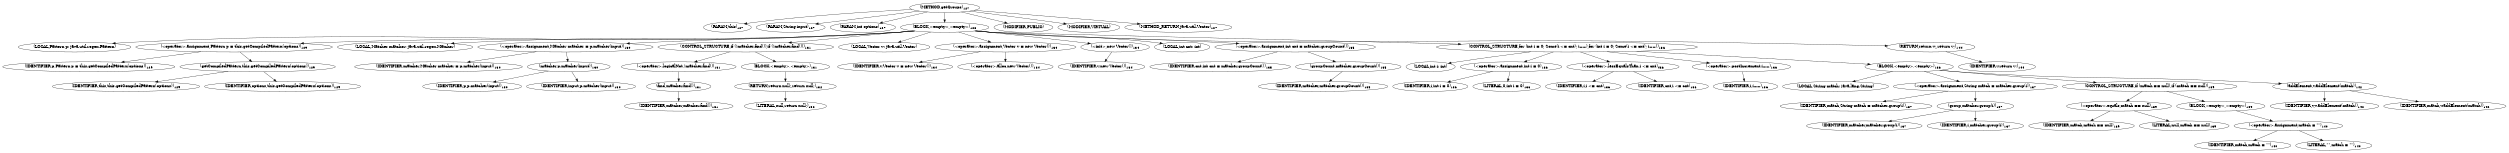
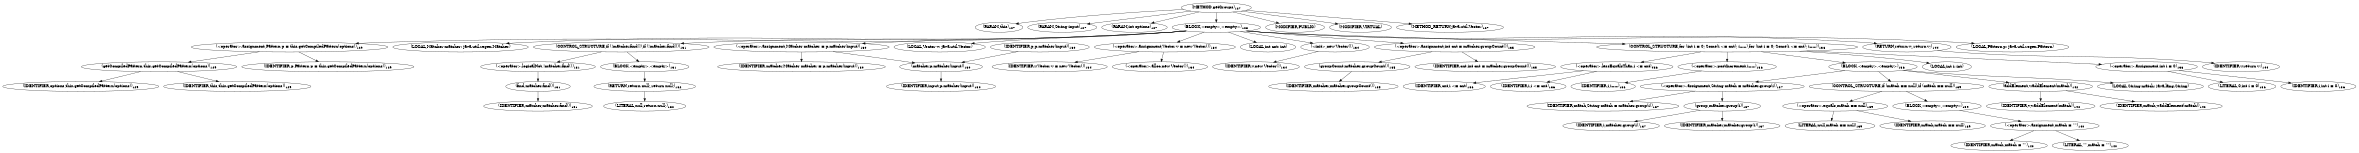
  digraph {
    fontname="DejaVu Serif"
    node [fontname="DejaVu Serif"]
    edge [fontname="DejaVu Serif"]
    n1 [label=<(METHOD,getGroups)<SUB>127</SUB>>]
    n2 [label=<(PARAM,this)<SUB>127</SUB>>]
    n3 [label=<(PARAM,String input)<SUB>127</SUB>>]
    n4 [label=<(PARAM,int options)<SUB>127</SUB>>]
    n5 [label=<(BLOCK,&lt;empty&gt;,&lt;empty&gt;)<SUB>128</SUB>>]
    n6 [label=<(MODIFIER,PUBLIC)>]
    n7 [label=<(MODIFIER,VIRTUAL)>]
    n8 [label=<(METHOD_RETURN,java.util.Vector)<SUB>127</SUB>>]
    n9 [label=<(LOCAL,Pattern p: java.util.regex.Pattern)>]
    n10 [label=<(&lt;operator&gt;.assignment,Pattern p = this.getCompiledPattern(options))<SUB>129</SUB>>]
    n11 [label=<(LOCAL,Matcher matcher: java.util.regex.Matcher)>]
    n12 [label=<(&lt;operator&gt;.assignment,Matcher matcher = p.matcher(input))<SUB>130</SUB>>]
    n13 [label=<(CONTROL_STRUCTURE,if (!matcher.find()),if (!matcher.find()))<SUB>131</SUB>>]
    n14 [label=<(LOCAL,Vector v: java.util.Vector)>]
    n15 [label=<(&lt;operator&gt;.assignment,Vector v = new Vector())<SUB>134</SUB>>]
    n16 [label=<(&lt;init&gt;,new Vector())<SUB>134</SUB>>]
    n17 [label=<(LOCAL,int cnt: int)>]
    n18 [label=<(&lt;operator&gt;.assignment,int cnt = matcher.groupCount())<SUB>135</SUB>>]
    n19 [label=<(CONTROL_STRUCTURE,for (int i = 0; Some(i &lt;= cnt); i++),for (int i = 0; Some(i &lt;= cnt); i++))<SUB>136</SUB>>]
    n20 [label=<(RETURN,return v;,return v;)<SUB>144</SUB>>]
    n21 [label=<(IDENTIFIER,p,Pattern p = this.getCompiledPattern(options))<SUB>129</SUB>>]
    n22 [label=<(getCompiledPattern,this.getCompiledPattern(options))<SUB>129</SUB>>]
    n23 [label=<(IDENTIFIER,matcher,Matcher matcher = p.matcher(input))<SUB>130</SUB>>]
    n24 [label=<(matcher,p.matcher(input))<SUB>130</SUB>>]
    n25 [label=<(&lt;operator&gt;.logicalNot,!matcher.find())<SUB>131</SUB>>]
    n26 [label=<(BLOCK,&lt;empty&gt;,&lt;empty&gt;)<SUB>131</SUB>>]
    n27 [label=<(IDENTIFIER,v,Vector v = new Vector())<SUB>134</SUB>>]
    n28 [label=<(&lt;operator&gt;.alloc,new Vector())<SUB>134</SUB>>]
    n29 [label=<(IDENTIFIER,v,new Vector())<SUB>134</SUB>>]
    n30 [label=<(IDENTIFIER,cnt,int cnt = matcher.groupCount())<SUB>135</SUB>>]
    n31 [label=<(groupCount,matcher.groupCount())<SUB>135</SUB>>]
    n32 [label=<(LOCAL,int i: int)>]
    n33 [label=<(&lt;operator&gt;.assignment,int i = 0)<SUB>136</SUB>>]
    n34 [label=<(&lt;operator&gt;.lessEqualsThan,i &lt;= cnt)<SUB>436</SUB>>]
    n35 [label=<(&lt;operator&gt;.postIncrement,i++)<SUB>136</SUB>>]
    n36 [label=<(BLOCK,&lt;empty&gt;,&lt;empty&gt;)<SUB>136</SUB>>]
    n37 [label=<(IDENTIFIER,v,return v;)<SUB>144</SUB>>]
    n38 [label=<(IDENTIFIER,this,this.getCompiledPattern(options))<SUB>129</SUB>>]
    n39 [label=<(IDENTIFIER,options,this.getCompiledPattern(options))<SUB>129</SUB>>]
    n40 [label=<(IDENTIFIER,p,p.matcher(input))<SUB>130</SUB>>]
    n41 [label=<(IDENTIFIER,input,p.matcher(input))<SUB>130</SUB>>]
    n42 [label=<(find,matcher.find())<SUB>131</SUB>>]
    n43 [label=<(RETURN,return null;,return null;)<SUB>132</SUB>>]
    n44 [label=<(IDENTIFIER,matcher,matcher.find())<SUB>131</SUB>>]
    n45 [label=<(LITERAL,null,return null;)<SUB>132</SUB>>]
    n46 [label=<(IDENTIFIER,matcher,matcher.groupCount())<SUB>135</SUB>>]
    n47 [label=<(IDENTIFIER,i,int i = 0)<SUB>136</SUB>>]
    n48 [label=<(LITERAL,0,int i = 0)<SUB>136</SUB>>]
    n49 [label=<(IDENTIFIER,i,i &lt;= cnt)<SUB>136</SUB>>]
    n50 [label=<(IDENTIFIER,cnt,i &lt;= cnt)<SUB>136</SUB>>]
    n51 [label=<(IDENTIFIER,i,i++)<SUB>136</SUB>>]
    n52 [label=<(LOCAL,String match: java.lang.String)>]
    n53 [label=<(&lt;operator&gt;.assignment,String match = matcher.group(i))<SUB>137</SUB>>]
    n54 [label=<(CONTROL_STRUCTURE,if (match == null),if (match == null))<SUB>139</SUB>>]
    n55 [label=<(addElement,v.addElement(match))<SUB>142</SUB>>]
    n56 [label=<(IDENTIFIER,match,String match = matcher.group(i))<SUB>137</SUB>>]
    n57 [label=<(group,matcher.group(i))<SUB>137</SUB>>]
    n58 [label=<(&lt;operator&gt;.equals,match == null)<SUB>139</SUB>>]
    n59 [label=<(BLOCK,&lt;empty&gt;,&lt;empty&gt;)<SUB>139</SUB>>]
    n60 [label=<(IDENTIFIER,v,v.addElement(match))<SUB>142</SUB>>]
    n61 [label=<(IDENTIFIER,match,v.addElement(match))<SUB>142</SUB>>]
    n62 [label=<(IDENTIFIER,matcher,matcher.group(i))<SUB>137</SUB>>]
    n63 [label=<(IDENTIFIER,i,matcher.group(i))<SUB>137</SUB>>]
    n64 [label=<(IDENTIFIER,match,match == null)<SUB>139</SUB>>]
    n65 [label=<(LITERAL,null,match == null)<SUB>139</SUB>>]
    n66 [label=<(&lt;operator&gt;.assignment,match = &quot;&quot;)<SUB>140</SUB>>]
    n67 [label=<(IDENTIFIER,match,match = &quot;&quot;)<SUB>140</SUB>>]
    n68 [label=<(LITERAL,&quot;&quot;,match = &quot;&quot;)<SUB>140</SUB>>]
    n1 -> n2
    n1 -> n3
    n1 -> n4
    n1 -> n5
    n1 -> n6
    n1 -> n7
    n1 -> n8
    n5 -> n9
    n5 -> n10
    n5 -> n11
    n5 -> n12
    n5 -> n13
    n5 -> n14
    n5 -> n15
    n5 -> n16
    n5 -> n17
    n5 -> n18
    n5 -> n19
    n5 -> n20
    n10 -> n21
    n10 -> n22
    n12 -> n23
    n12 -> n24
    n13 -> n25
    n13 -> n26
    n15 -> n27
    n15 -> n28
    n16 -> n29
    n18 -> n30
    n18 -> n31
    n19 -> n32
    n19 -> n33
    n19 -> n34
    n19 -> n35
    n19 -> n36
    n20 -> n37
    n22 -> n38
    n22 -> n39
-   n24 -> n40
+   n40 -> n24
    n24 -> n41
    n25 -> n42
    n26 -> n43
    n31 -> n46
    n33 -> n47
    n33 -> n48
    n34 -> n49
    n34 -> n50
    n35 -> n51
    n36 -> n52
    n36 -> n53
    n36 -> n54
    n36 -> n55
    n42 -> n44
    n43 -> n45
    n53 -> n56
    n53 -> n57
    n54 -> n58
    n54 -> n59
    n55 -> n60
    n55 -> n61
    n57 -> n62
    n57 -> n63
    n58 -> n64
    n58 -> n65
    n59 -> n66
    n66 -> n67
    n66 -> n68
  }
